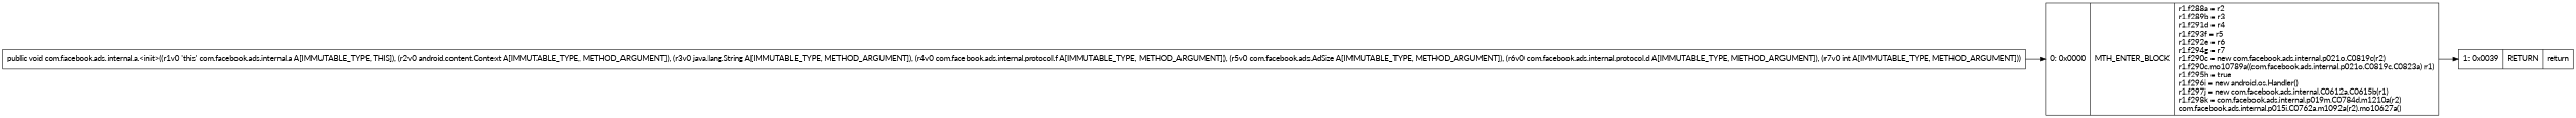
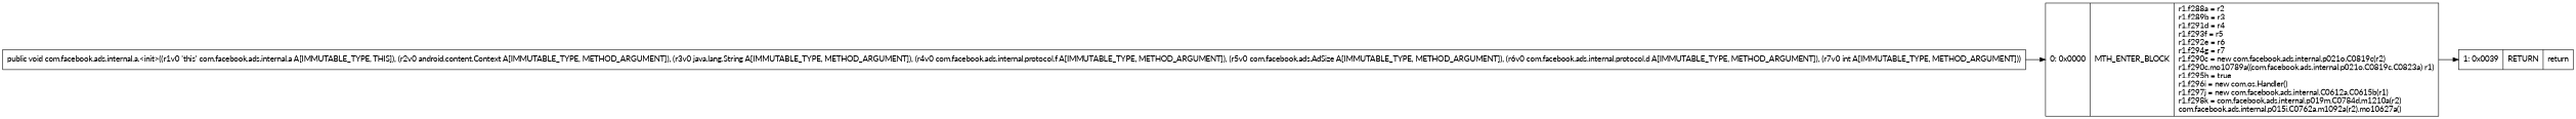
  digraph {
    rankdir=LR
    fontname=Lato
    node [shape=record fontname=Lato]
    edge [fontname=Lato]
-   n1 [label="{0\:\ 0x0000|MTH_ENTER_BLOCK\l|r1.f288a = r2\lr1.f289b = r3\lr1.f291d = r4\lr1.f293f = r5\lr1.f292e = r6\lr1.f294g = r7\lr1.f290c = new com.facebook.ads.internal.p021o.C0819c(r2)\lr1.f290c.mo10789a((com.facebook.ads.internal.p021o.C0819c.C0823a) r1)\lr1.f295h = true\lr1.f296i = new android.os.Handler()\lr1.f297j = new com.facebook.ads.internal.C0612a.C0615b(r1)\lr1.f298k = com.facebook.ads.internal.p019m.C0784d.m1210a(r2)\lcom.facebook.ads.internal.p015i.C0762a.m1092a(r2).mo10627a()\l}"]
+   n1 [label="{0\:\ 0x0000|MTH_ENTER_BLOCK\l|r1.f288a = r2\lr1.f289b = r3\lr1.f291d = r4\lr1.f293f = r5\lr1.f292e = r6\lr1.f294g = r7\lr1.f290c = new com.facebook.ads.internal.p021o.C0819c(r2)\lr1.f290c.mo10789a((com.facebook.ads.internal.p021o.C0819c.C0823a) r1)\lr1.f295h = true\lr1.f296i = new com.os.Handler()\lr1.f297j = new com.facebook.ads.internal.C0612a.C0615b(r1)\lr1.f298k = com.facebook.ads.internal.p019m.C0784d.m1210a(r2)\lcom.facebook.ads.internal.p015i.C0762a.m1092a(r2).mo10627a()\l}"]
    n2 [label="{1\:\ 0x0039|RETURN\l|return\l}"]
    n3 [label="{public void com.facebook.ads.internal.a.\<init\>((r1v0 'this' com.facebook.ads.internal.a A[IMMUTABLE_TYPE, THIS]), (r2v0 android.content.Context A[IMMUTABLE_TYPE, METHOD_ARGUMENT]), (r3v0 java.lang.String A[IMMUTABLE_TYPE, METHOD_ARGUMENT]), (r4v0 com.facebook.ads.internal.protocol.f A[IMMUTABLE_TYPE, METHOD_ARGUMENT]), (r5v0 com.facebook.ads.AdSize A[IMMUTABLE_TYPE, METHOD_ARGUMENT]), (r6v0 com.facebook.ads.internal.protocol.d A[IMMUTABLE_TYPE, METHOD_ARGUMENT]), (r7v0 int A[IMMUTABLE_TYPE, METHOD_ARGUMENT])) }"]
    n1 -> n2
    n3 -> n1
  }
